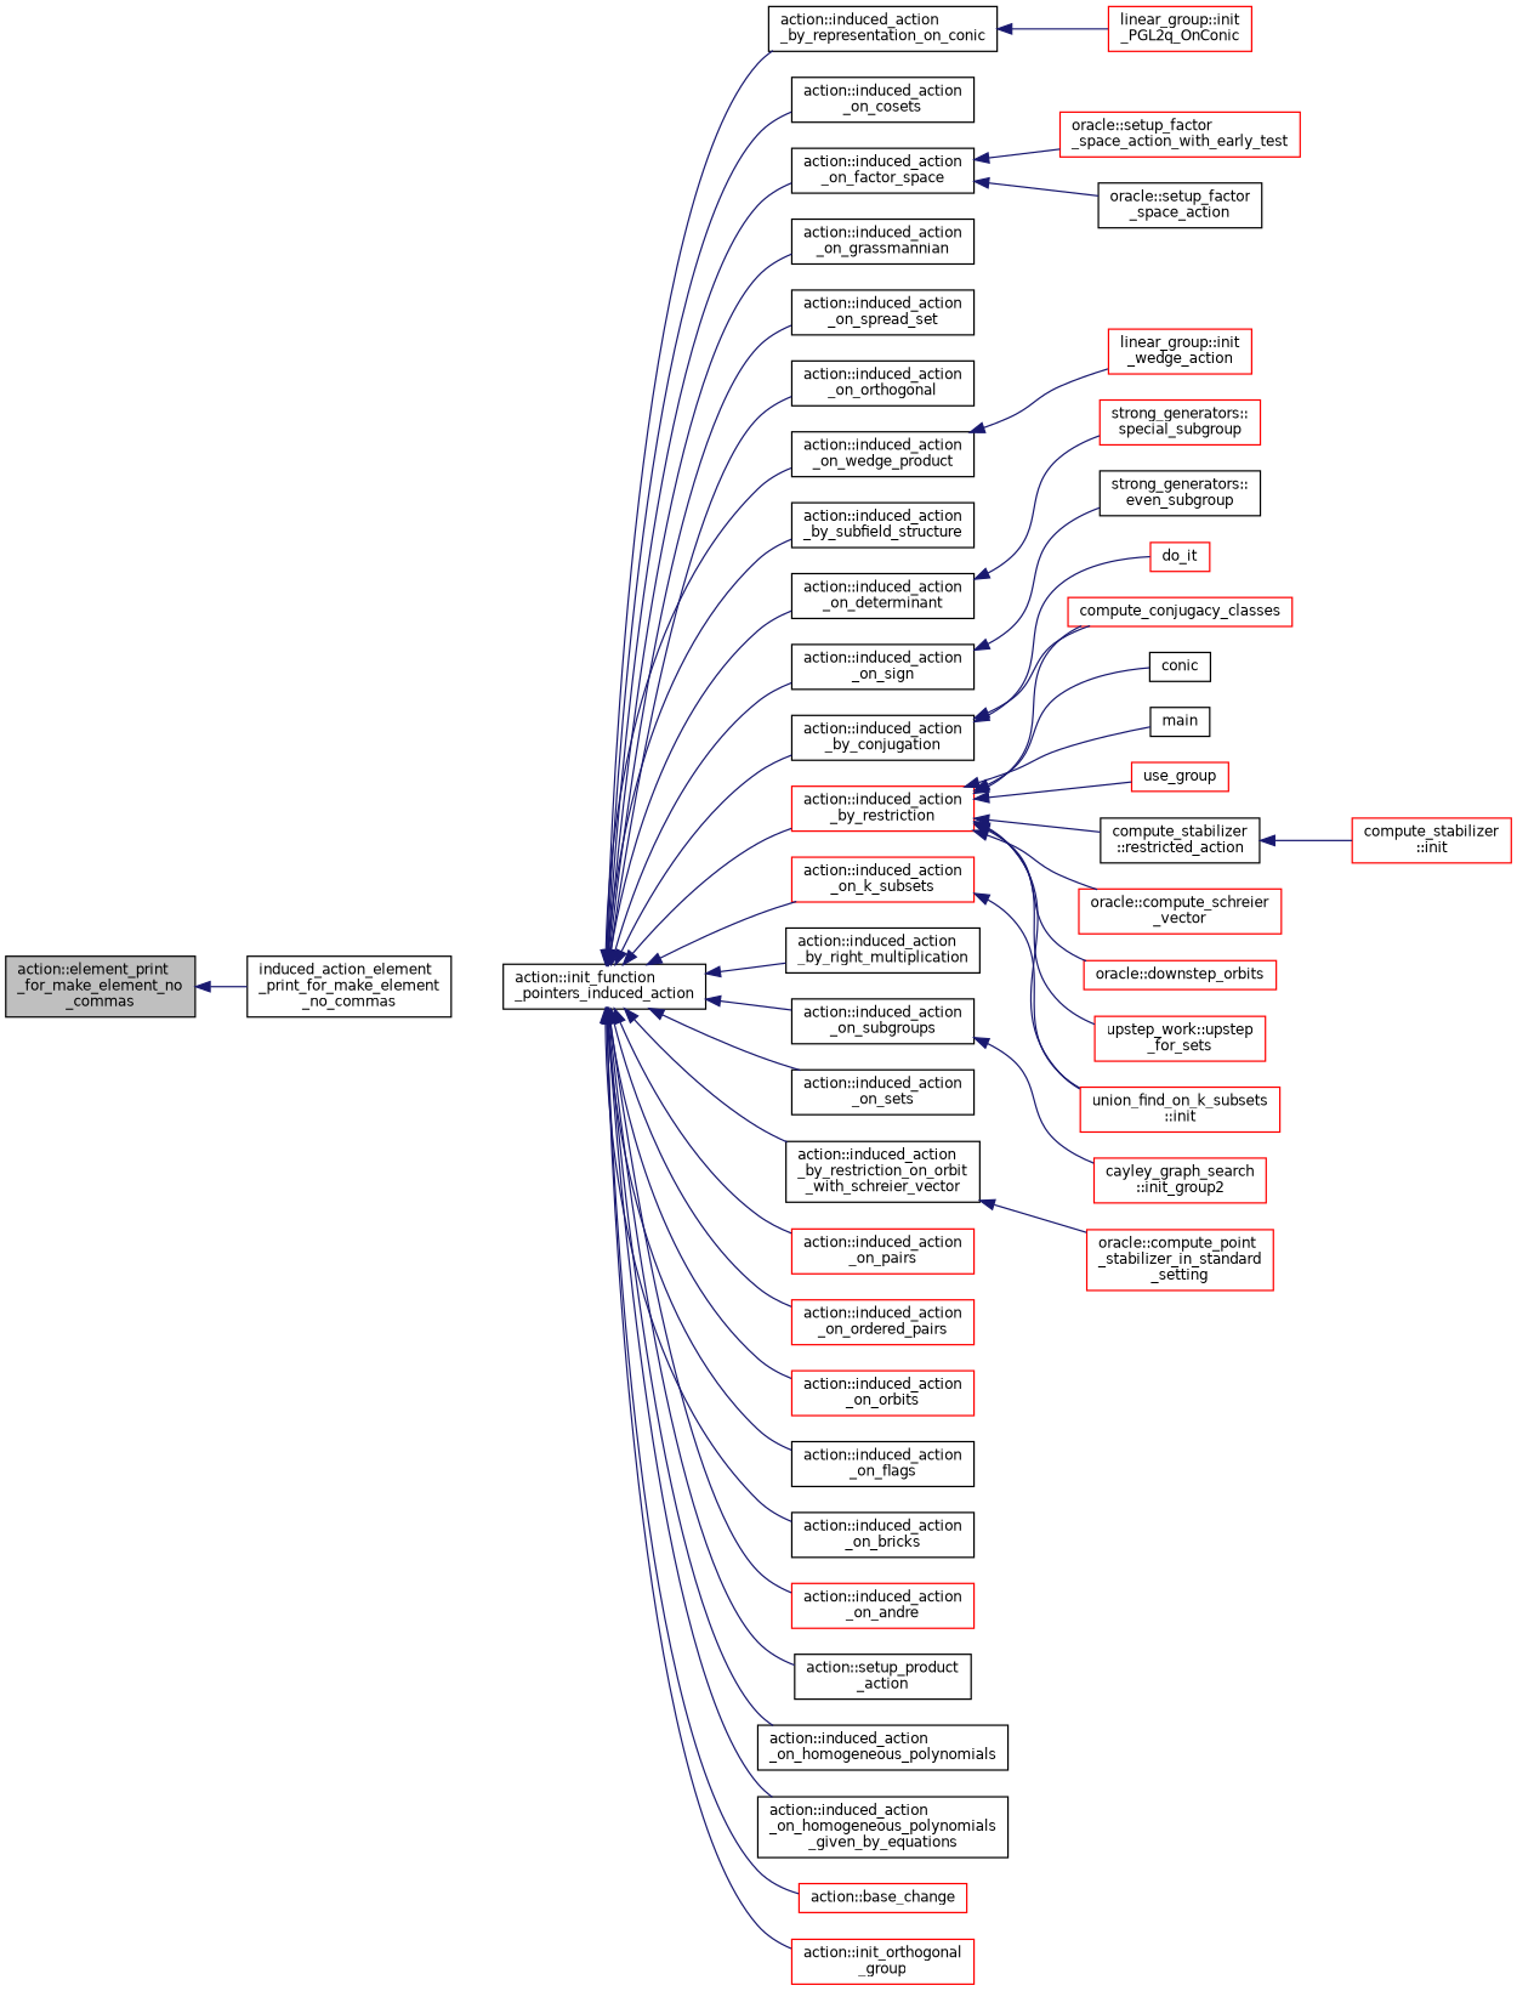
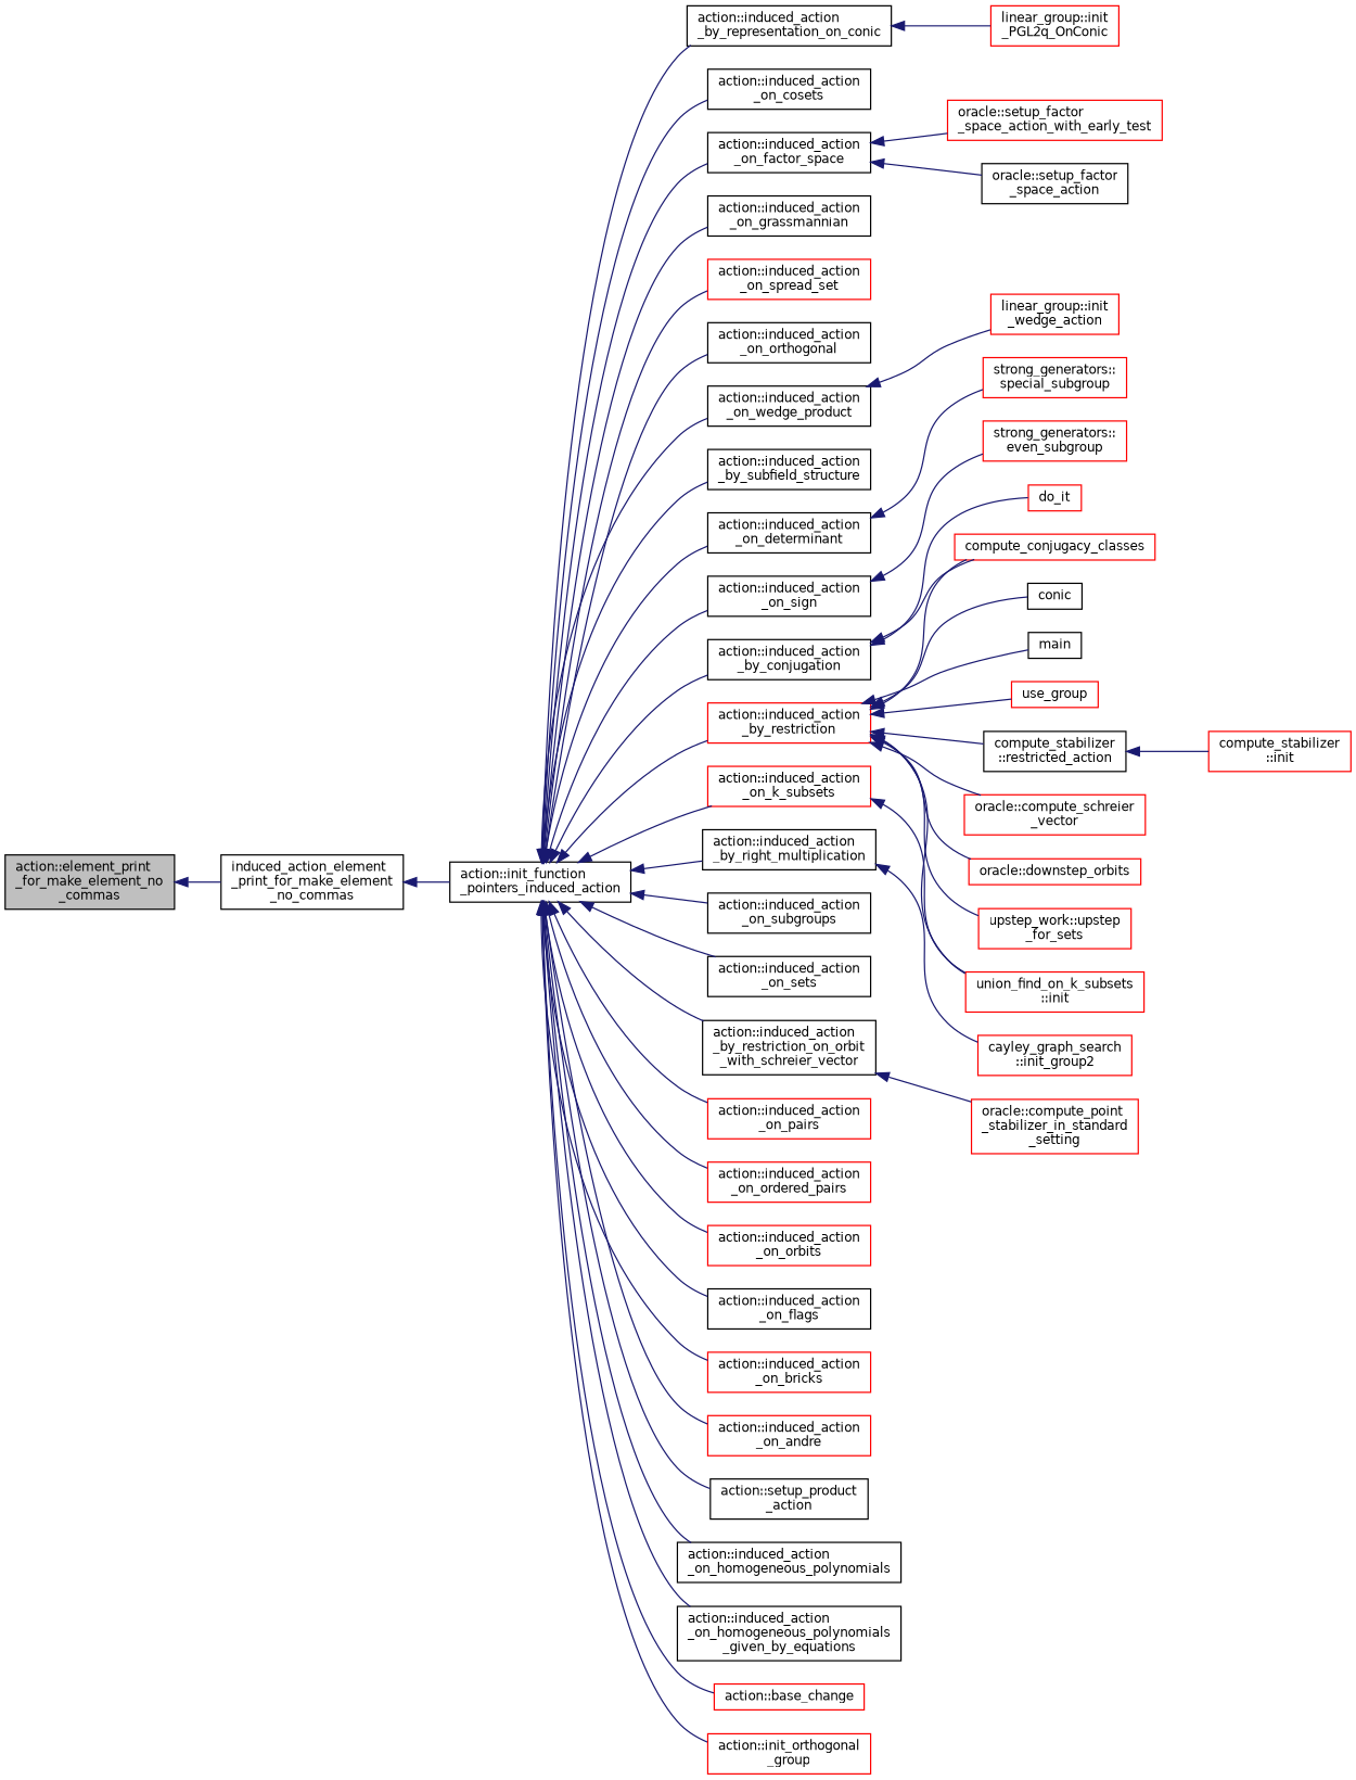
  digraph {
    fontname="DejaVu Sans"
    rankdir=LR
    node [color=black fillcolor=white fontname="DejaVu Sans" fontsize=10 shape=record style=filled]
    edge [color=midnightblue dir=back fontname="DejaVu Sans" fontsize=10 labelfontname=Helvetica labelfontsize=10 style=solid]
    n1 [fillcolor=grey75 fontcolor=black height=0.2 label="action::element_print\l_for_make_element_no\l_commas" width=0.4]
    n2 [height=0.2 label="induced_action_element\l_print_for_make_element\l_no_commas" width=0.4]
    n3 [height=0.2 label="action::init_function\l_pointers_induced_action" width=0.4]
    n4 [height=0.2 label="action::induced_action\l_by_representation_on_conic" width=0.4]
    n5 [height=0.2 label="action::induced_action\l_on_cosets" width=0.4]
    n6 [height=0.2 label="action::induced_action\l_on_factor_space" width=0.4]
    n7 [height=0.2 label="action::induced_action\l_on_grassmannian" width=0.4]
-   n8 [height=0.2 label="action::induced_action\l_on_spread_set" width=0.4]
+   n8 [color=red height=0.2 label="action::induced_action\l_on_spread_set" width=0.4]
    n9 [height=0.2 label="action::induced_action\l_on_orthogonal" width=0.4]
    n10 [height=0.2 label="action::induced_action\l_on_wedge_product" width=0.4]
    n11 [height=0.2 label="action::induced_action\l_by_subfield_structure" width=0.4]
    n12 [height=0.2 label="action::induced_action\l_on_determinant" width=0.4]
    n13 [height=0.2 label="action::induced_action\l_on_sign" width=0.4]
    n14 [height=0.2 label="action::induced_action\l_by_conjugation" width=0.4]
    n15 [height=0.2 label="action::induced_action\l_by_right_multiplication" width=0.4]
    n16 [height=0.2 label="action::induced_action\l_on_sets" width=0.4]
    n17 [height=0.2 label="action::induced_action\l_on_subgroups" width=0.4]
    n18 [height=0.2 label="action::induced_action\l_by_restriction_on_orbit\l_with_schreier_vector" width=0.4]
    n19 [color=red height=0.2 label="action::induced_action\l_by_restriction" width=0.4]
    n20 [color=red height=0.2 label="action::induced_action\l_on_pairs" width=0.4]
    n21 [color=red height=0.2 label="action::induced_action\l_on_ordered_pairs" width=0.4]
    n22 [color=red height=0.2 label="action::induced_action\l_on_k_subsets" width=0.4]
    n23 [color=red height=0.2 label="action::induced_action\l_on_orbits" width=0.4]
    n24 [height=0.2 label="action::induced_action\l_on_flags" width=0.4]
-   n25 [height=0.2 label="action::induced_action\l_on_bricks" width=0.4]
+   n25 [color=red height=0.2 label="action::induced_action\l_on_bricks" width=0.4]
    n26 [color=red height=0.2 label="action::induced_action\l_on_andre" width=0.4]
    n27 [height=0.2 label="action::setup_product\l_action" width=0.4]
    n28 [height=0.2 label="action::induced_action\l_on_homogeneous_polynomials" width=0.4]
    n29 [height=0.2 label="action::induced_action\l_on_homogeneous_polynomials\l_given_by_equations" width=0.4]
    n30 [color=red height=0.2 label="action::base_change" width=0.4]
    n31 [color=red height=0.2 label="action::init_orthogonal\l_group" width=0.4]
    n32 [color=red height=0.2 label="linear_group::init\l_PGL2q_OnConic" width=0.4]
    n33 [color=red height=0.2 label="oracle::setup_factor\l_space_action_with_early_test" width=0.4]
    n34 [height=0.2 label="oracle::setup_factor\l_space_action" width=0.4]
    n35 [color=red height=0.2 label="linear_group::init\l_wedge_action" width=0.4]
    n36 [color=red height=0.2 label="strong_generators::\lspecial_subgroup" width=0.4]
-   n37 [height=0.2 label="strong_generators::\leven_subgroup" width=0.4]
+   n37 [color=red height=0.2 label="strong_generators::\leven_subgroup" width=0.4]
    n38 [color=red height=0.2 label=do_it width=0.4]
    n39 [color=red height=0.2 label=compute_conjugacy_classes width=0.4]
    n40 [color=red height=0.2 label="cayley_graph_search\l::init_group2" width=0.4]
    n41 [color=red height=0.2 label="oracle::compute_point\l_stabilizer_in_standard\l_setting" width=0.4]
    n42 [height=0.2 label=conic width=0.4]
    n43 [height=0.2 label=main width=0.4]
    n44 [color=red height=0.2 label=use_group width=0.4]
    n45 [color=red height=0.2 label="union_find_on_k_subsets\l::init" width=0.4]
    n46 [height=0.2 label="compute_stabilizer\l::restricted_action" width=0.4]
    n47 [color=red height=0.2 label="oracle::compute_schreier\l_vector" width=0.4]
    n48 [color=red height=0.2 label="oracle::downstep_orbits" width=0.4]
    n49 [color=red height=0.2 label="upstep_work::upstep\l_for_sets" width=0.4]
    n50 [color=red height=0.2 label="compute_stabilizer\l::init" width=0.4]
    n1 -> n2
+   n2 -> n3
    n3 -> n4
    n3 -> n5
    n3 -> n6
    n3 -> n7
    n3 -> n8
    n3 -> n9
    n3 -> n10
    n3 -> n11
    n3 -> n12
    n3 -> n13
    n3 -> n14
    n3 -> n15
    n3 -> n16
    n3 -> n17
    n3 -> n18
    n3 -> n19
    n3 -> n20
    n3 -> n21
    n3 -> n22
    n3 -> n23
    n3 -> n24
    n3 -> n25
    n3 -> n26
    n3 -> n27
    n3 -> n28
    n3 -> n29
    n3 -> n30
    n3 -> n31
    n4 -> n32
    n6 -> n33
    n6 -> n34
    n10 -> n35
    n12 -> n36
    n13 -> n37
    n14 -> n38
    n14 -> n39
-   n17 -> n40
+   n15 -> n40
    n18 -> n41
    n19 -> n39
    n19 -> n42
    n19 -> n43
    n19 -> n44
    n19 -> n45
    n19 -> n46
    n19 -> n47
    n19 -> n48
    n19 -> n49
    n22 -> n45
    n46 -> n50
  }
